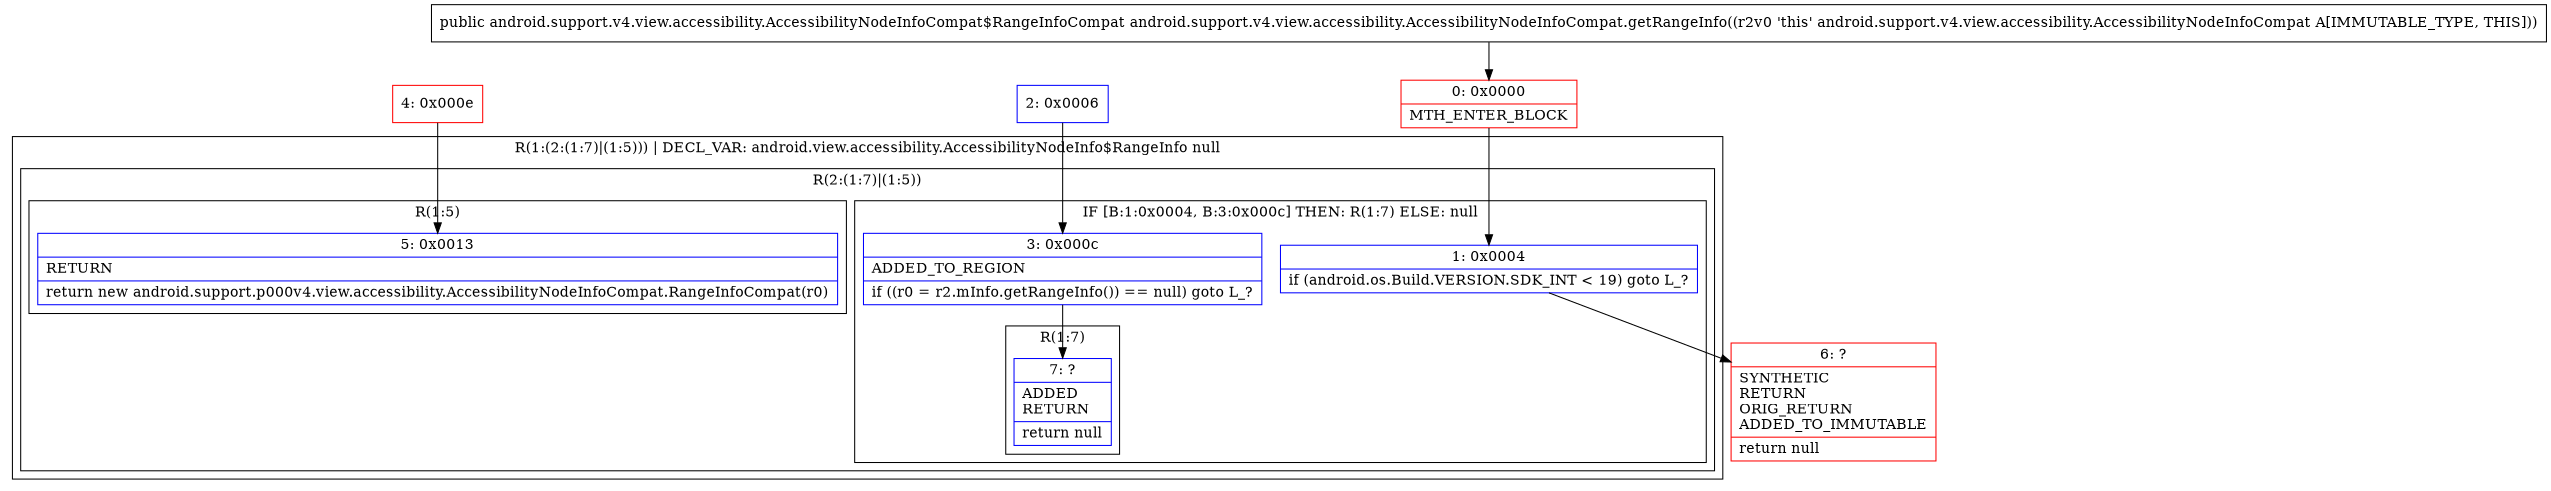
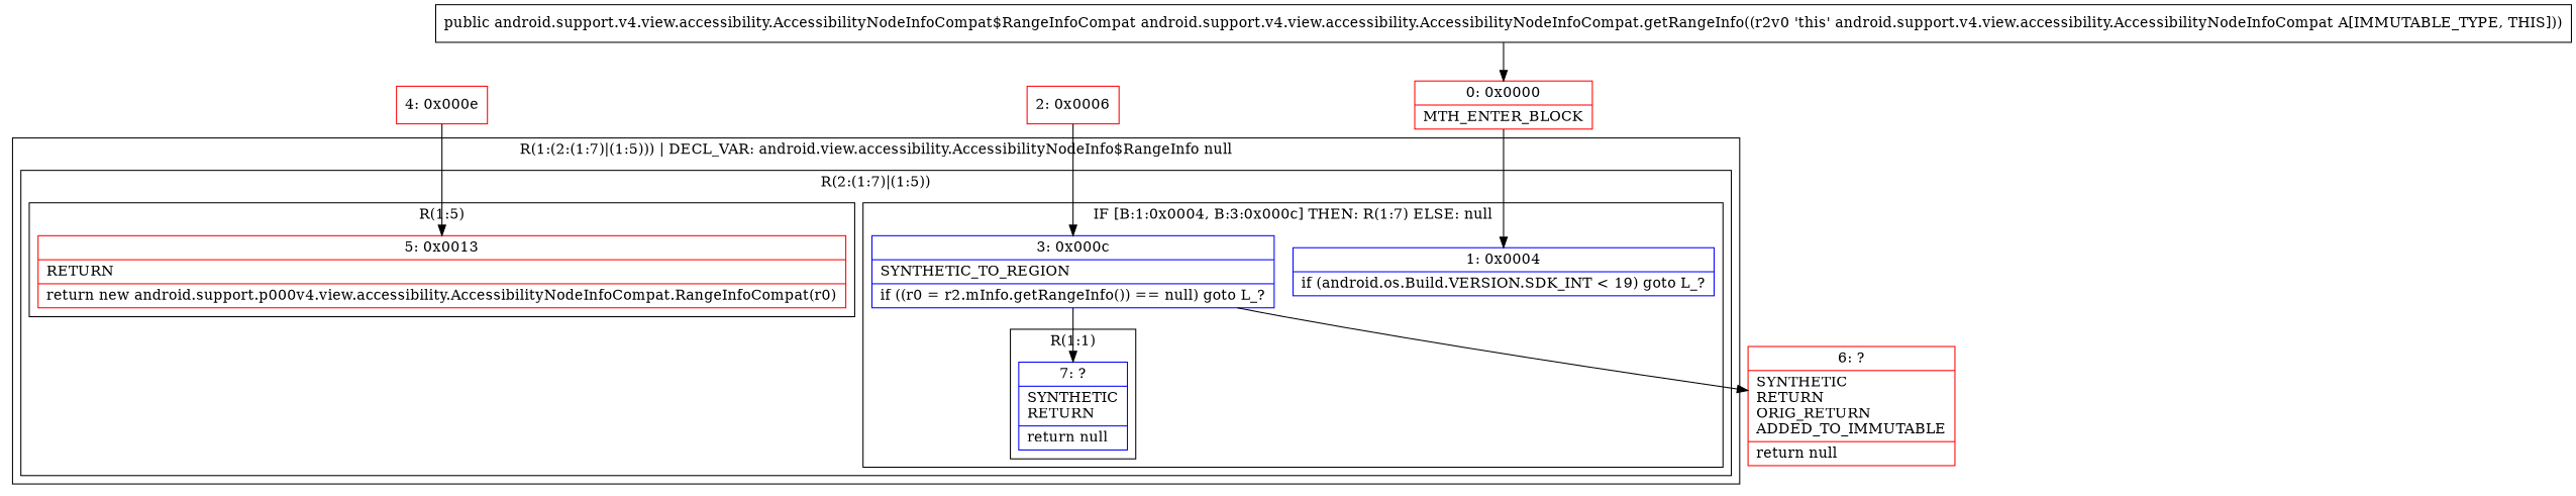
  digraph {
    node [color=blue shape=record]
-   n1 [label="{7\:\ ?|ADDED\lRETURN\l|return null\l}"]
+   n1 [label="{7\:\ ?|SYNTHETIC\lRETURN\l|return null\l}"]
    n2 [label="{1\:\ 0x0004|if (android.os.Build.VERSION.SDK_INT \< 19) goto L_?\l}"]
-   n3 [label="{3\:\ 0x000c|ADDED_TO_REGION\l|if ((r0 = r2.mInfo.getRangeInfo()) == null) goto L_?\l}"]
-   n4 [label="{5\:\ 0x0013|RETURN\l|return new android.support.p000v4.view.accessibility.AccessibilityNodeInfoCompat.RangeInfoCompat(r0)\l}"]
+   n3 [label="{3\:\ 0x000c|SYNTHETIC_TO_REGION\l|if ((r0 = r2.mInfo.getRangeInfo()) == null) goto L_?\l}"]
+   n4 [color=red label="{5\:\ 0x0013|RETURN\l|return new android.support.p000v4.view.accessibility.AccessibilityNodeInfoCompat.RangeInfoCompat(r0)\l}"]
    n5 [color=red label="{6\:\ ?|SYNTHETIC\lRETURN\lORIG_RETURN\lADDED_TO_IMMUTABLE\l|return null\l}"]
-   n6 [label="{2\:\ 0x0006}"]
+   n6 [color=red label="{2\:\ 0x0006}"]
    n7 [color=red label="{4\:\ 0x000e}"]
    n8 [color=red label="{0\:\ 0x0000|MTH_ENTER_BLOCK\l}"]
    n9 [label="{public android.support.v4.view.accessibility.AccessibilityNodeInfoCompat$RangeInfoCompat android.support.v4.view.accessibility.AccessibilityNodeInfoCompat.getRangeInfo((r2v0 'this' android.support.v4.view.accessibility.AccessibilityNodeInfoCompat A[IMMUTABLE_TYPE, THIS])) }" color=""]
    subgraph cluster_1 {
      label="R(1:(2:(1:7)|(1:5))) | DECL_VAR: android.view.accessibility.AccessibilityNodeInfo$RangeInfo null\l"
      subgraph cluster_2 {
        label="R(2:(1:7)|(1:5))"
        subgraph cluster_3 {
          label="IF [B:1:0x0004, B:3:0x000c] THEN: R(1:7) ELSE: null"
          n2
          n3
          subgraph cluster_4 {
-           label="R(1:7)"
+           label="R(1:1)"
            n1
          }
        }
        subgraph cluster_5 {
          label="R(1:5)"
          n4
        }
      }
    }
-   n2 -> n5
+   n3 -> n5
    n3 -> n1
    n6 -> n3
    n7 -> n4
    n8 -> n2
    n9 -> n8
  }
